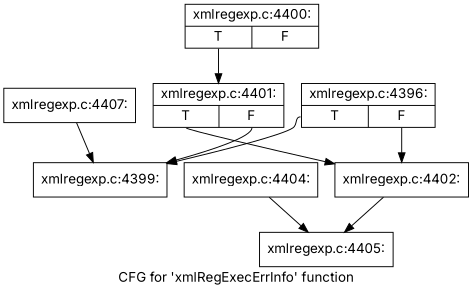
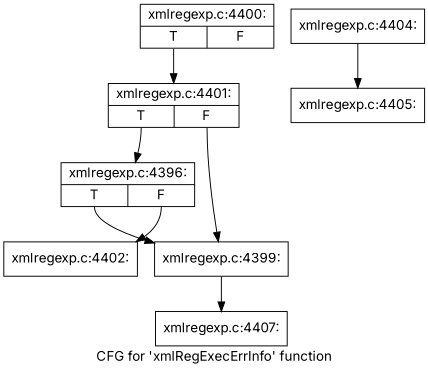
  digraph {
    fontname=Inter
    label="CFG for 'xmlRegExecErrInfo' function"
    node [fontname=Inter shape=record]
    edge [fontname=Inter]
    n1 [label="{xmlregexp.c:4396:|{<s0>T|<s1>F}}"]
    n2 [label="{xmlregexp.c:4399:}"]
    n3 [label="{xmlregexp.c:4402:}"]
    n4 [label="{xmlregexp.c:4407:}"]
    n5 [label="{xmlregexp.c:4400:|{<s0>T|<s1>F}}"]
    n6 [label="{xmlregexp.c:4401:|{<s0>T|<s1>F}}"]
    n7 [label="{xmlregexp.c:4405:}"]
    n8 [label="{xmlregexp.c:4404:}"]
    n1 -> n2 [tailport=s0]
    n1 -> n3 [tailport=s1]
-   n4 -> n2
-   n3 -> n7
+   n2 -> n4
    n5 -> n6 [tailport=s0]
    n6 -> n2 [tailport=s1]
-   n6 -> n3 [tailport=s0]
+   n6 -> n1 [tailport=s0]
    n8 -> n7
  }
